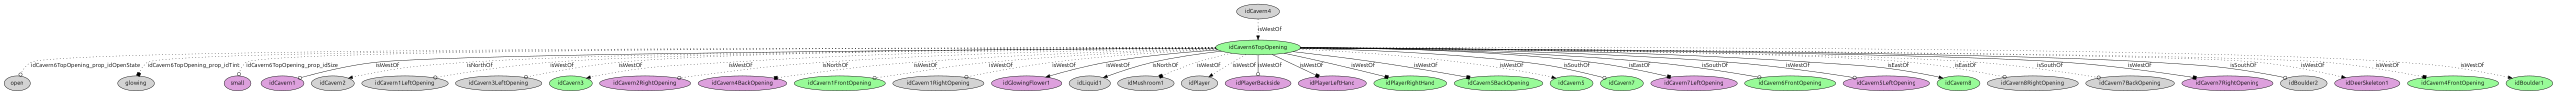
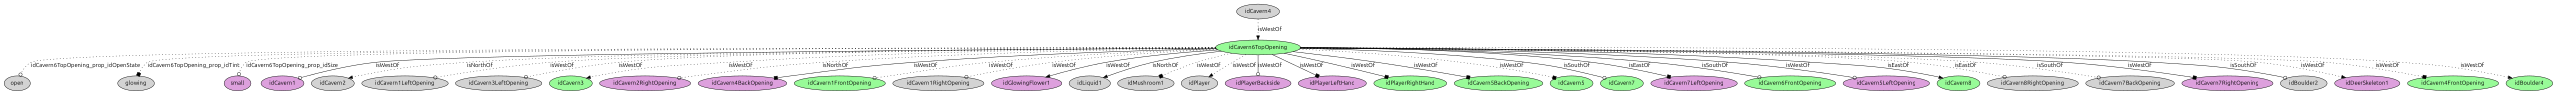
  strict digraph {
    fontname=Ubuntu
    node [fillcolor=lightgrey fontname=Ubuntu node_type=entity_node style=filled]
    edge [arrowhead=odot edge_type=relationship fontname=Ubuntu style=dotted]
    idCavern6TopOpening [fillcolor=palegreen]
    open [node_type=property_node]
    glowing [node_type=property_node]
    small [fillcolor=plum node_type=property_node]
    idCavern1 [fillcolor=plum]
    idCavern2
    idCavern1LeftOpening
    idCavern3LeftOpening
    idCavern3 [fillcolor=palegreen]
    idCavern2RightOpening [fillcolor=plum]
    idCavern4BackOpening [fillcolor=plum]
    idCavern1FrontOpening [fillcolor=palegreen]
    idCavern1RightOpening
    idGlowingFlower1 [fillcolor=plum]
    idLiquid1
    idMushroom1
    idPlayer
    idPlayerBackside [fillcolor=plum]
    idPlayerLeftHand [fillcolor=plum]
    idPlayerRightHand [fillcolor=palegreen]
    idCavern5BackOpening [fillcolor=palegreen]
    idCavern5 [fillcolor=palegreen]
    idCavern7 [fillcolor=palegreen]
    idCavern7LeftOpening [fillcolor=plum]
    idCavern6FrontOpening [fillcolor=palegreen]
    idCavern5LeftOpening [fillcolor=plum]
    idCavern8 [fillcolor=palegreen]
    idCavern8RightOpening
    idCavern7BackOpening
    idCavern7RightOpening [fillcolor=plum]
    idBoulder2
    idDeerSkeleton1 [fillcolor=plum]
    idCavern4FrontOpening [fillcolor=palegreen]
-   idBoulder1 [fillcolor=palegreen]
+   idBoulder1 [fillcolor=palegreen label=idBoulder4]
    idCavern4
    idCavern6TopOpening -> open [edge_type=property label=idCavern6TopOpening_prop_idOpenState]
    idCavern6TopOpening -> glowing [arrowhead=box edge_type=property label=idCavern6TopOpening_prop_idTint]
    idCavern6TopOpening -> small [edge_type=property label=idCavern6TopOpening_prop_idSize]
    idCavern6TopOpening -> idCavern1 [label=isWestOf style=solid]
    idCavern6TopOpening -> idCavern2 [arrowhead=normal label=isNorthOf]
    idCavern6TopOpening -> idCavern1LeftOpening [label=isWestOf]
    idCavern6TopOpening -> idCavern3LeftOpening [label=isWestOf]
    idCavern6TopOpening -> idCavern3 [arrowhead=normal label=isWestOf]
    idCavern6TopOpening -> idCavern2RightOpening [label=isNorthOf]
-   idCavern6TopOpening -> idCavern4BackOpening [arrowhead=box label=isWestOf]
+   idCavern6TopOpening -> idCavern4BackOpening [arrowhead=box label=isWestOf style=solid]
    idCavern6TopOpening -> idCavern1FrontOpening [label=isWestOf]
    idCavern6TopOpening -> idCavern1RightOpening [label=isWestOf]
    idCavern6TopOpening -> idGlowingFlower1 [arrowhead=normal label=isWestOf style=solid]
    idCavern6TopOpening -> idLiquid1 [arrowhead=normal label=isNorthOf style=solid]
    idCavern6TopOpening -> idMushroom1 [arrowhead=box label=isWestOf]
    idCavern6TopOpening -> idPlayer [arrowhead=normal label=isWestOf]
    idCavern6TopOpening -> idPlayerBackside [label=isWestOf style=solid]
    idCavern6TopOpening -> idPlayerLeftHand [arrowhead=box label=isWestOf style=solid]
    idCavern6TopOpening -> idPlayerRightHand [arrowhead=box label=isWestOf style=solid]
    idCavern6TopOpening -> idCavern5BackOpening [arrowhead=box label=isWestOf style=solid]
-   idCavern6TopOpening -> idCavern5 [arrowhead=normal label=isWestOf]
+   idCavern6TopOpening -> idCavern5 [arrowhead=box label=isWestOf]
    idCavern6TopOpening -> idCavern7 [label=isSouthOf style=solid]
    idCavern6TopOpening -> idCavern7LeftOpening [arrowhead=box label=isEastOf style=solid]
    idCavern6TopOpening -> idCavern6FrontOpening [label=isSouthOf style=solid]
    idCavern6TopOpening -> idCavern5LeftOpening [label=isWestOf style=solid]
    idCavern6TopOpening -> idCavern8 [arrowhead=normal label=isEastOf style=solid]
    idCavern6TopOpening -> idCavern8RightOpening [label=isEastOf]
    idCavern6TopOpening -> idCavern7BackOpening [label=isSouthOf]
    idCavern6TopOpening -> idCavern7RightOpening [arrowhead=box label=isWestOf style=solid]
    idCavern6TopOpening -> idBoulder2 [label=isSouthOf style=solid]
    idCavern6TopOpening -> idDeerSkeleton1 [arrowhead=normal label=isWestOf]
    idCavern6TopOpening -> idCavern4FrontOpening [arrowhead=box label=isWestOf]
    idCavern6TopOpening -> idBoulder1 [arrowhead=normal label=isWestOf]
    idCavern4 -> idCavern6TopOpening [arrowhead=normal label=isWestOf]
  }
